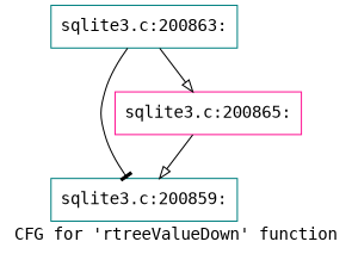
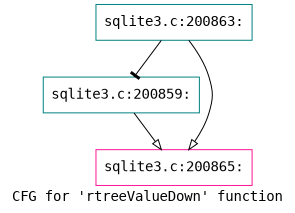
  digraph {
    fontname="DejaVu Sans Mono"
    label="CFG for 'rtreeValueDown' function"
    node [color=teal fontname="DejaVu Sans Mono" shape=record]
    edge [arrowhead=onormal fontname="DejaVu Sans Mono"]
    n1 [label="{sqlite3.c:200859:}"]
    n2 [color=deeppink label="{sqlite3.c:200865:}"]
    n3 [label="{sqlite3.c:200863:}"]
-   n2 -> n1
+   n1 -> n2
    n3 -> n1 [arrowhead=tee]
    n3 -> n2
  }
